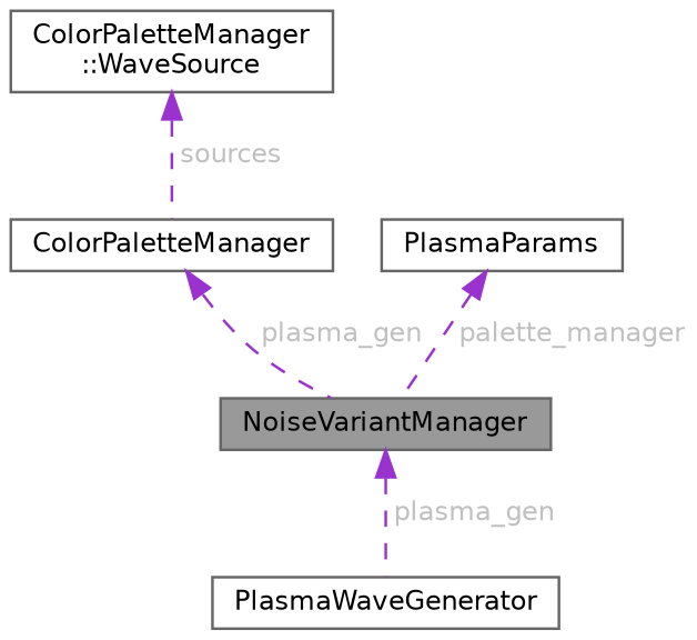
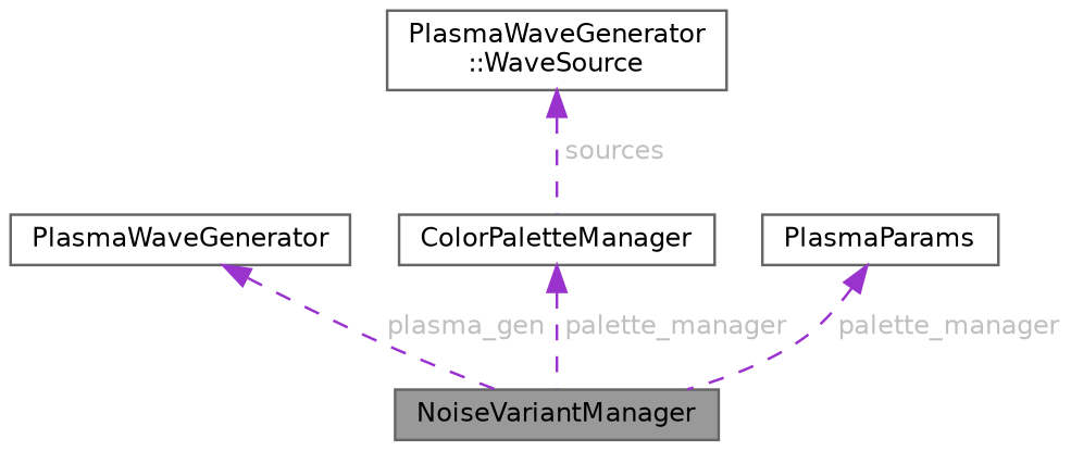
  digraph {
    node [color=gray40 fillcolor=white fontname=Helvetica fontsize=10 shape=box style=filled]
    edge [color=darkorchid3 dir=back fontcolor=grey fontname=Helvetica fontsize=10 labelfontname=Helvetica labelfontsize=10 style=dashed]
    n1 [fillcolor=grey60 fontcolor=black height=0.2 label=NoiseVariantManager width=0.4]
    n2 [height=0.2 label=PlasmaWaveGenerator width=0.4]
-   n3 [height=0.2 label="ColorPaletteManager\l::WaveSource" width=0.4]
+   n3 [height=0.2 label="PlasmaWaveGenerator\l::WaveSource" width=0.4]
    n4 [height=0.2 label=ColorPaletteManager width=0.4]
    n5 [height=0.2 label=PlasmaParams width=0.4]
-   n1 -> n2 [label=" plasma_gen"]
+   n2 -> n1 [label=" plasma_gen"]
    n3 -> n4 [label=" sources"]
-   n4 -> n1 [label=" plasma_gen"]
+   n4 -> n1 [label=" palette_manager"]
    n5 -> n1 [label=" palette_manager"]
  }
